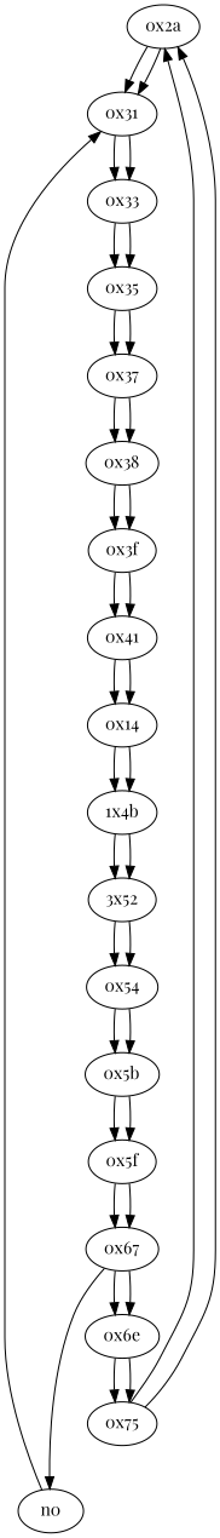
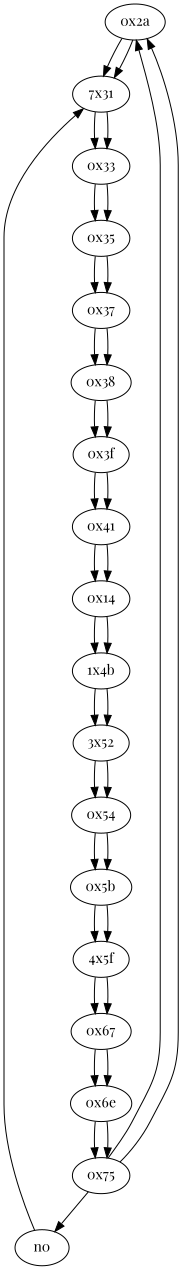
  digraph {
    fontname="Playfair Display"
    node [fontname="Playfair Display"]
    edge [fontname="Playfair Display"]
    n1 [label="0x2a"]
-   n2 [label="0x31"]
+   n2 [label="7x31"]
    nd [label="0x33"]
    n3 [label="0x35"]
    n4 [label="0x37"]
    n5 [label="0x38"]
    n6 [label="0x3f"]
    n7 [label="0x41"]
    n8 [label="0x14"]
    n9 [label="1x4b"]
    na [label="3x52"]
    nb [label="0x54"]
    nc [label="0x5b"]
-   ne [label="0x5f"]
+   ne [label="4x5f"]
    nf [label="0x67"]
    n10 [label="0x6e"]
    n11 [label="0x75"]
    n0
    n1 -> n2
    n1 -> n2
    n2 -> nd
    n2 -> nd
    nd -> n3
    nd -> n3
    n3 -> n4
    n3 -> n4
    n4 -> n5
    n4 -> n5
    n5 -> n6
    n5 -> n6
    n6 -> n7
    n6 -> n7
    n7 -> n8
    n7 -> n8
    n8 -> n9
    n8 -> n9
    n9 -> na
    n9 -> na
    na -> nb
    na -> nb
    nb -> nc
    nb -> nc
    nc -> ne
    nc -> ne
    ne -> nf
    ne -> nf
    nf -> n10
    nf -> n10
    n10 -> n11
    n10 -> n11
    n11 -> n1
    n11 -> n1
-   nf -> n0
+   n11 -> n0
    n0 -> n2
  }
